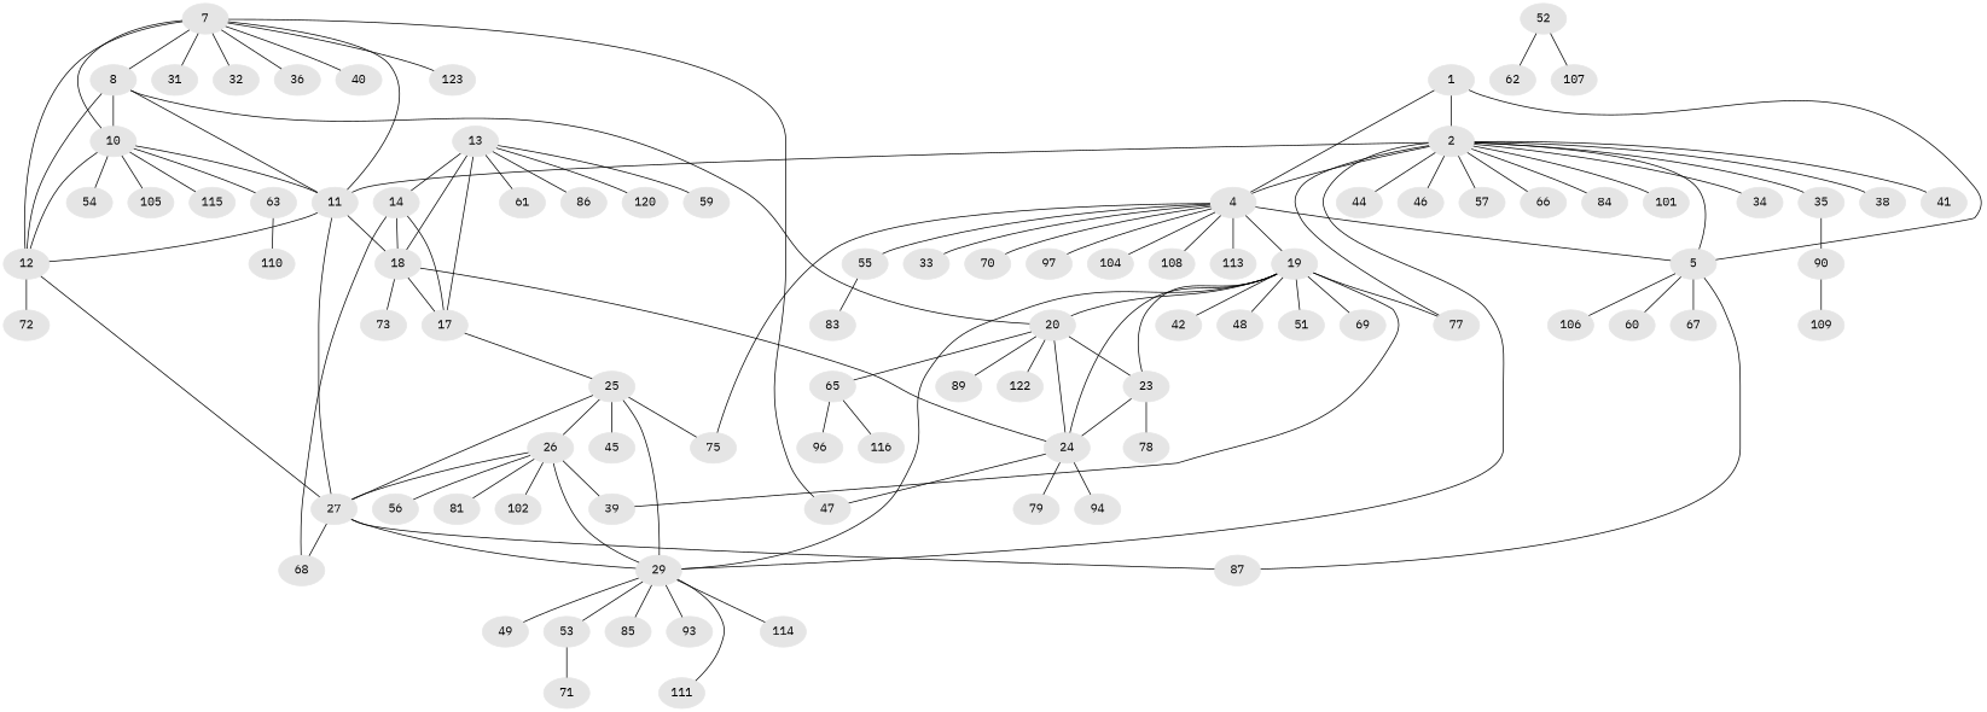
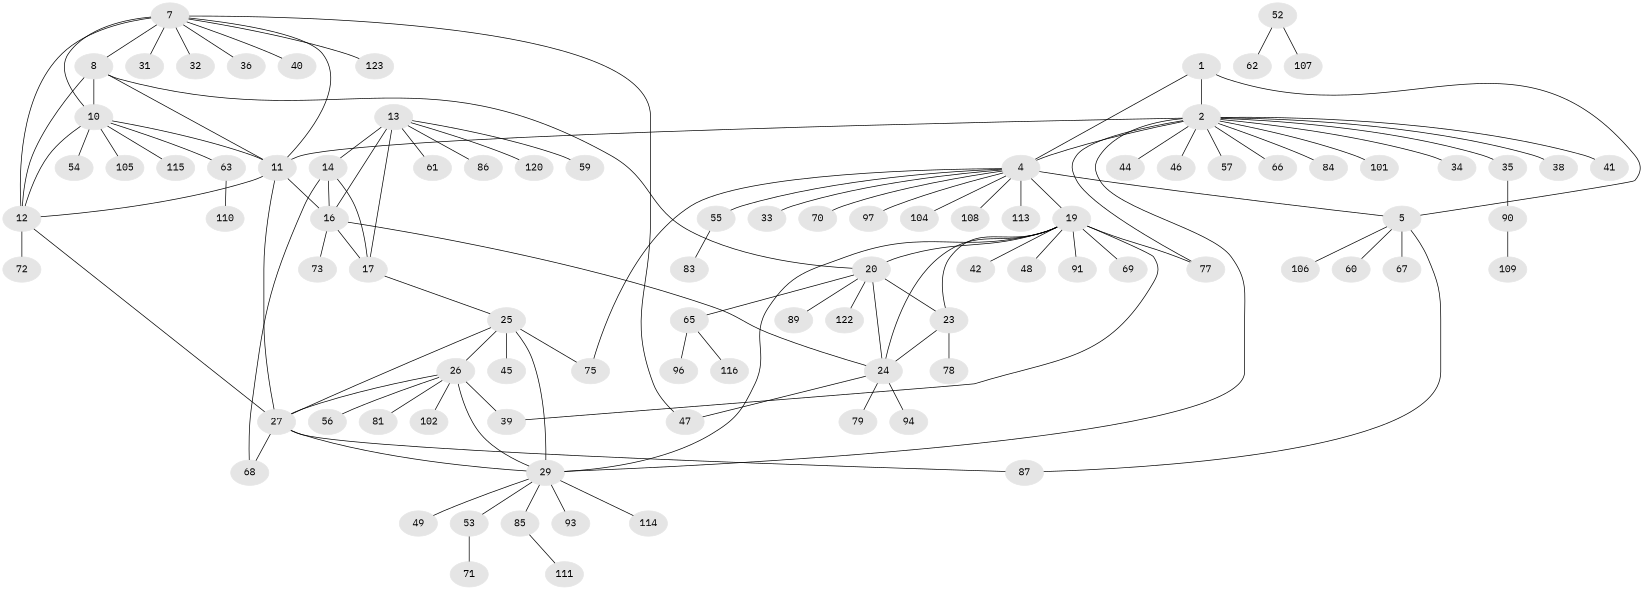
  graph {
    fontname="IBM Plex Mono"
    node [color=gray90 fontname="IBM Plex Mono" style=filled]
    edge [fontname="IBM Plex Mono"]
    2 [super="+3"]
    4 [super="+6"]
    5 [super="+50"]
    11 [super="+117"]
    29 [super="+30"]
    34
    35
    38
    41
    44
    46
    57
    66
    77
    84
    101
    1
    19 [super="+21"]
    33
    55
    70
    75
    97
    104
    108
    113
    60
    67 [super="+103"]
    87
    106
-   16 [super="+18" label=18]
+   16 [super="+18"]
    12 [super="+92"]
    27 [super="+100"]
    49
    53 [super="+58"]
    85
    93
    111
    114
    90
    17 [super="+80"]
    24 [super="+95"]
    73
    20 [super="+22"]
    23 [super="+64"]
    39
    42
    48
-   51 [super="+91"]
+   51 [super="+91" label=91]
    69
    83 [super="+98"]
    7 [super="+9"]
    8
    10 [super="+37"]
    31
    32
    36
    40
    47
    123
    54
    63 [super="+121"]
    105
    115
    72
    65 [super="+118"]
    89
    122
    110
    68 [super="+82"]
    13 [super="+76"]
    14 [super="+15"]
    59
    61
    86
    120
    25 [super="+28"]
    52 [super="+88"]
    62 [super="+74"]
    107
    79
    94
    26 [super="+43"]
    45
    78 [super="+112"]
    96
    116
    56
    81 [super="+99"]
    102
    71
    109
    2 -- 4 [weight=4]
-   2 -- 5 [weight=2]
    2 -- 11
    2 -- 29
    2 -- 34
    2 -- 35
    2 -- 38
    2 -- 41
    2 -- 44
    2 -- 46
    2 -- 57
    2 -- 66
    2 -- 77
    2 -- 84
    2 -- 101
    4 -- 5 [weight=2]
    4 -- 19
    4 -- 33
    4 -- 55
    4 -- 70
    4 -- 75
    4 -- 97
    4 -- 104
    4 -- 108
    4 -- 113
    5 -- 60
    5 -- 67
    5 -- 87
    5 -- 106
    11 -- 16
    11 -- 12
    11 -- 27 [weight=2]
    29 -- 49
    29 -- 53
    29 -- 85
    29 -- 93
-   29 -- 111
+   85 -- 111
    29 -- 114
    35 -- 90
    1 -- 2 [weight=2]
    1 -- 4 [weight=2]
    1 -- 5
    19 -- 29
    19 -- 77
    19 -- 24 [weight=2]
    19 -- 20 [weight=4]
    19 -- 23 [weight=2]
    19 -- 39
    19 -- 42
    19 -- 48
    19 -- 51
    19 -- 69
    55 -- 83
    16 -- 17 [weight=2]
    16 -- 24
    16 -- 73
    12 -- 27
    12 -- 72
    27 -- 29 [weight=2]
    27 -- 87
    27 -- 68
    53 -- 71
    90 -- 109
    17 -- 25
    24 -- 47
    24 -- 79
    24 -- 94
    20 -- 24 [weight=2]
    20 -- 23 [weight=2]
    20 -- 65
    20 -- 89
    20 -- 122
    23 -- 24
    23 -- 78
    7 -- 11 [weight=2]
    7 -- 12 [weight=2]
    7 -- 8 [weight=2]
    7 -- 10 [weight=2]
    7 -- 31
    7 -- 32
    7 -- 36
    7 -- 40
    7 -- 47
    7 -- 123
    8 -- 11
    8 -- 12
    8 -- 20
    8 -- 10
    10 -- 11
    10 -- 12
    10 -- 54
    10 -- 63
    10 -- 105
    10 -- 115
    63 -- 110
    65 -- 96
    65 -- 116
    13 -- 16 [weight=2]
    13 -- 17
    13 -- 14 [weight=2]
    13 -- 59
    13 -- 61
    13 -- 86
    13 -- 120
    14 -- 16 [weight=4]
    14 -- 17 [weight=2]
    14 -- 68
    25 -- 29 [weight=4]
    25 -- 75
    25 -- 27 [weight=2]
    25 -- 26 [weight=2]
    25 -- 45
    52 -- 62
    52 -- 107
    26 -- 29 [weight=2]
    26 -- 27
    26 -- 39
    26 -- 56
    26 -- 81
    26 -- 102
  }
